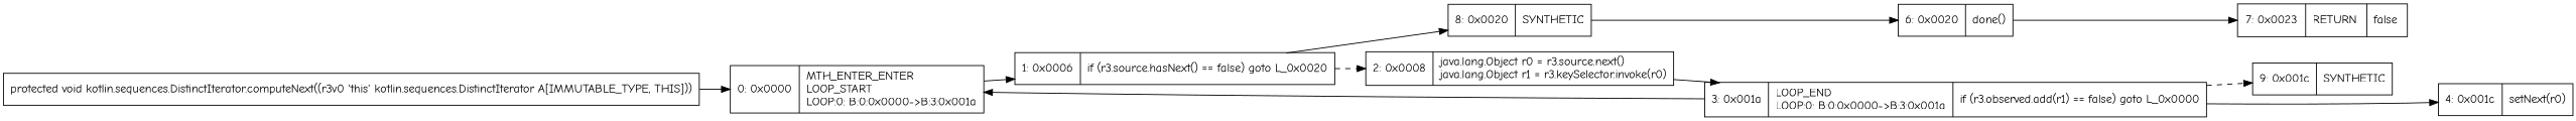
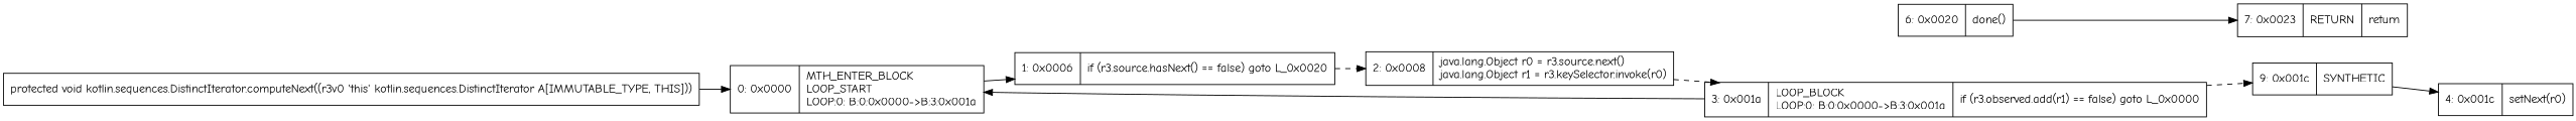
  digraph {
    fontname="Comic Neue"
    rankdir=LR
    node [fontname="Comic Neue" shape=record]
    edge [fontname="Comic Neue"]
-   n1 [label="{0\:\ 0x0000|MTH_ENTER_ENTER\lLOOP_START\lLOOP:0: B:0:0x0000\-\>B:3:0x001a\l}"]
+   n1 [label="{0\:\ 0x0000|MTH_ENTER_BLOCK\lLOOP_START\lLOOP:0: B:0:0x0000\-\>B:3:0x001a\l}"]
    n2 [label="{1\:\ 0x0006|if (r3.source.hasNext() == false) goto L_0x0020\l}"]
    n3 [label="{2\:\ 0x0008|java.lang.Object r0 = r3.source.next()\ljava.lang.Object r1 = r3.keySelector.invoke(r0)\l}"]
-   n4 [label="{8\:\ 0x0020|SYNTHETIC\l}"]
-   n5 [label="{3\:\ 0x001a|LOOP_END\lLOOP:0: B:0:0x0000\-\>B:3:0x001a\l|if (r3.observed.add(r1) == false) goto L_0x0000\l}"]
+   n5 [label="{3\:\ 0x001a|LOOP_BLOCK\lLOOP:0: B:0:0x0000\-\>B:3:0x001a\l|if (r3.observed.add(r1) == false) goto L_0x0000\l}"]
    n6 [label="{6\:\ 0x0020|done()\l}"]
    n7 [label="{9\:\ 0x001c|SYNTHETIC\l}"]
    n8 [label="{4\:\ 0x001c|setNext(r0)\l}"]
-   n9 [label="{7\:\ 0x0023|RETURN\l|false\l}"]
+   n9 [label="{7\:\ 0x0023|RETURN\l|return\l}"]
    n10 [label="{protected void kotlin.sequences.DistinctIterator.computeNext((r3v0 'this' kotlin.sequences.DistinctIterator A[IMMUTABLE_TYPE, THIS])) }"]
    n1 -> n2
    n2 -> n3 [style=dashed]
-   n2 -> n4
-   n3 -> n5
-   n4 -> n6
+   n3 -> n5 [style=dashed]
    n5 -> n1
    n5 -> n7 [style=dashed]
    n6 -> n9
-   n5 -> n8
+   n7 -> n8
    n10 -> n1
  }
